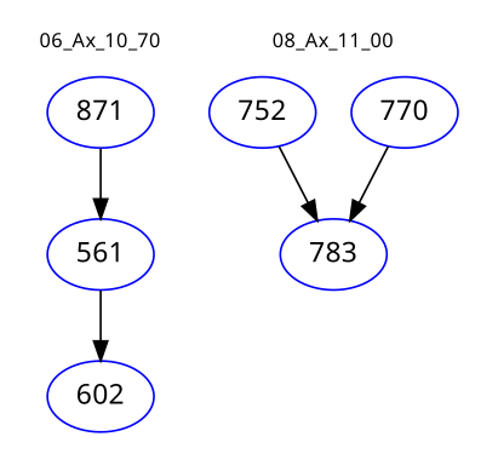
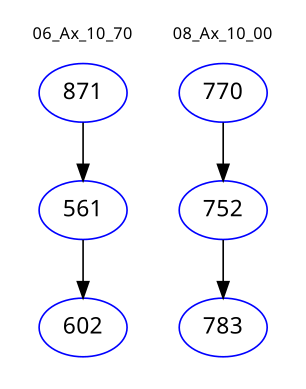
  digraph {
    fontname="Noto Sans"
    node [color=blue fontname="Noto Sans"]
    edge [color=black fontname="Noto Sans"]
    n1 [label=871]
    n2 [label=561]
    n3 [label=602]
    n4 [label=770]
    n5 [label=752]
    n6 [label=783]
    subgraph cluster_1 {
      color=white
      fontsize=10
      label="06_Ax_10_70"
      n1
      n2
      n3
    }
    subgraph cluster_2 {
      color=white
      fontsize=10
-     label="08_Ax_11_00"
+     label="08_Ax_10_00"
      n4
      n5
      n6
    }
    n1 -> n2
    n2 -> n3
-   n4 -> n6
+   n4 -> n5
    n5 -> n6
  }
